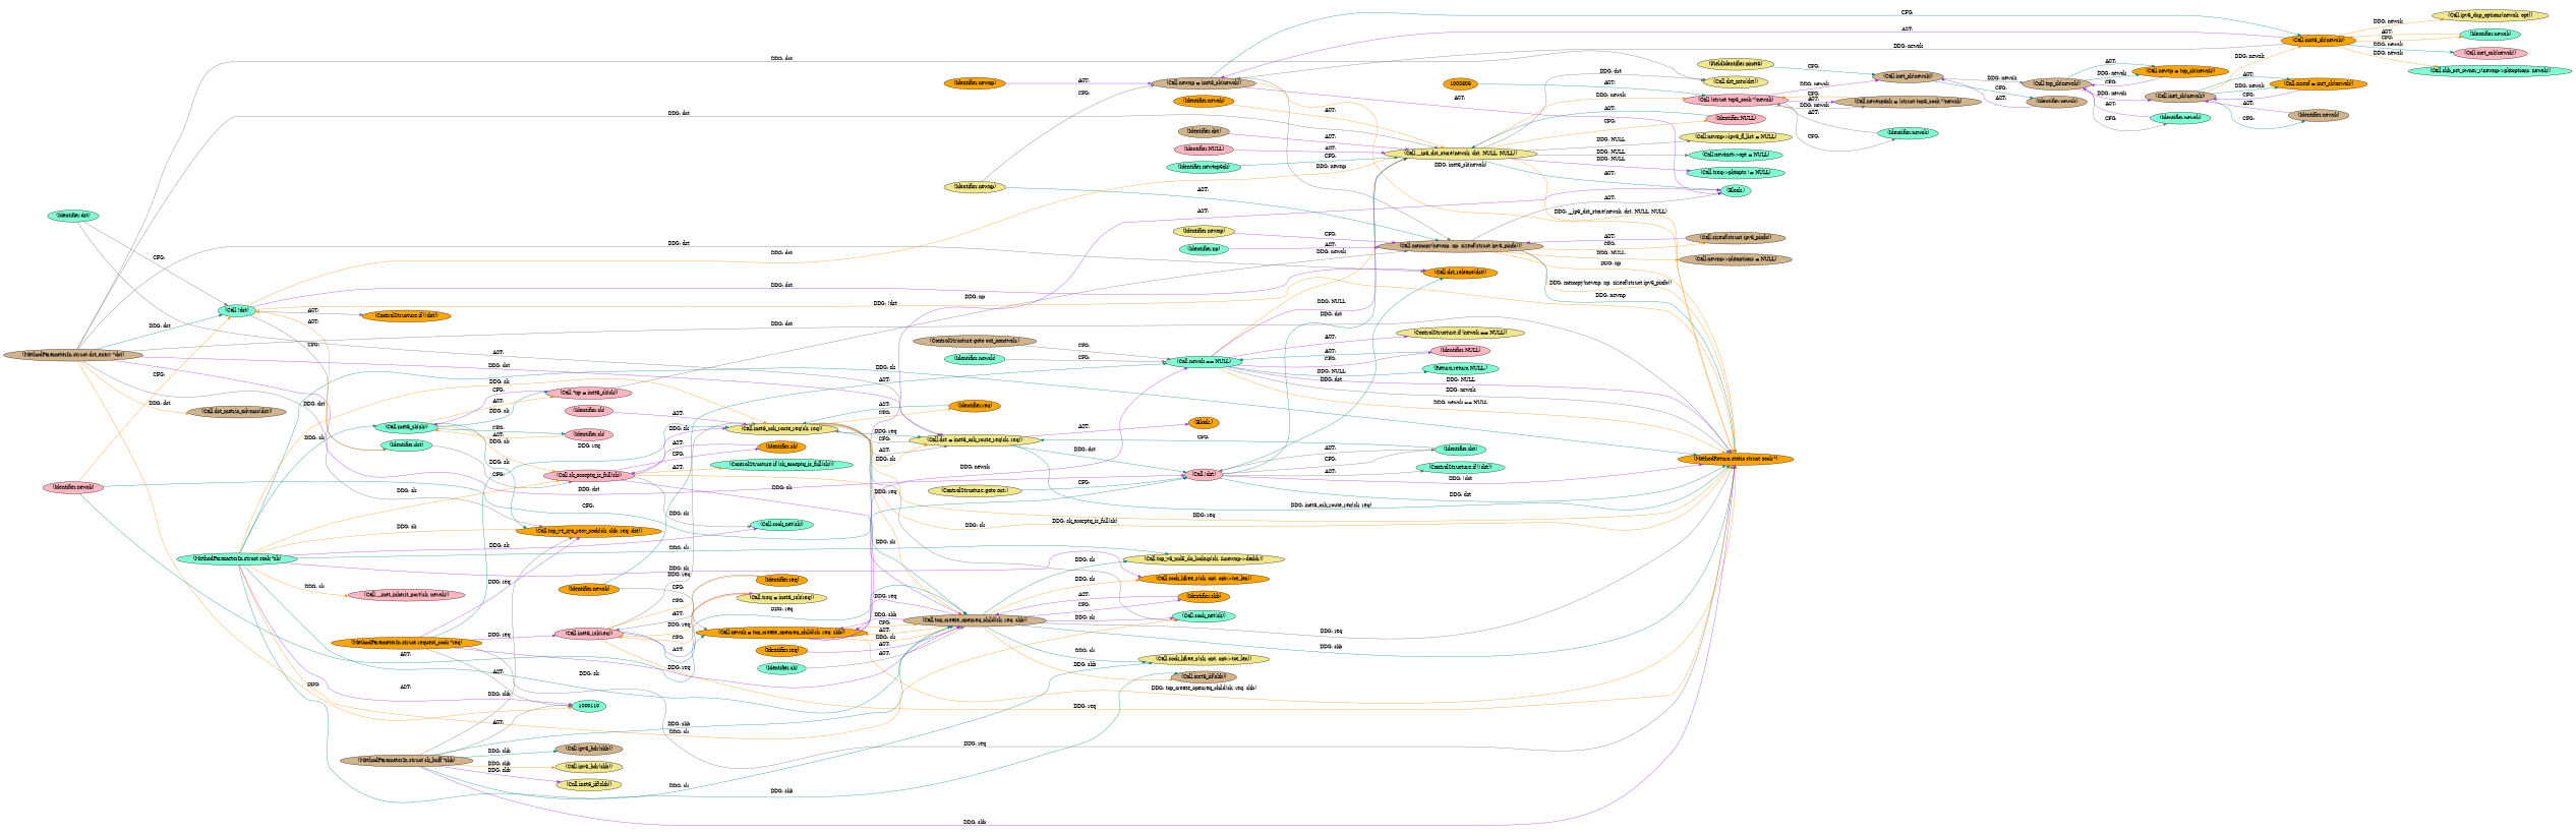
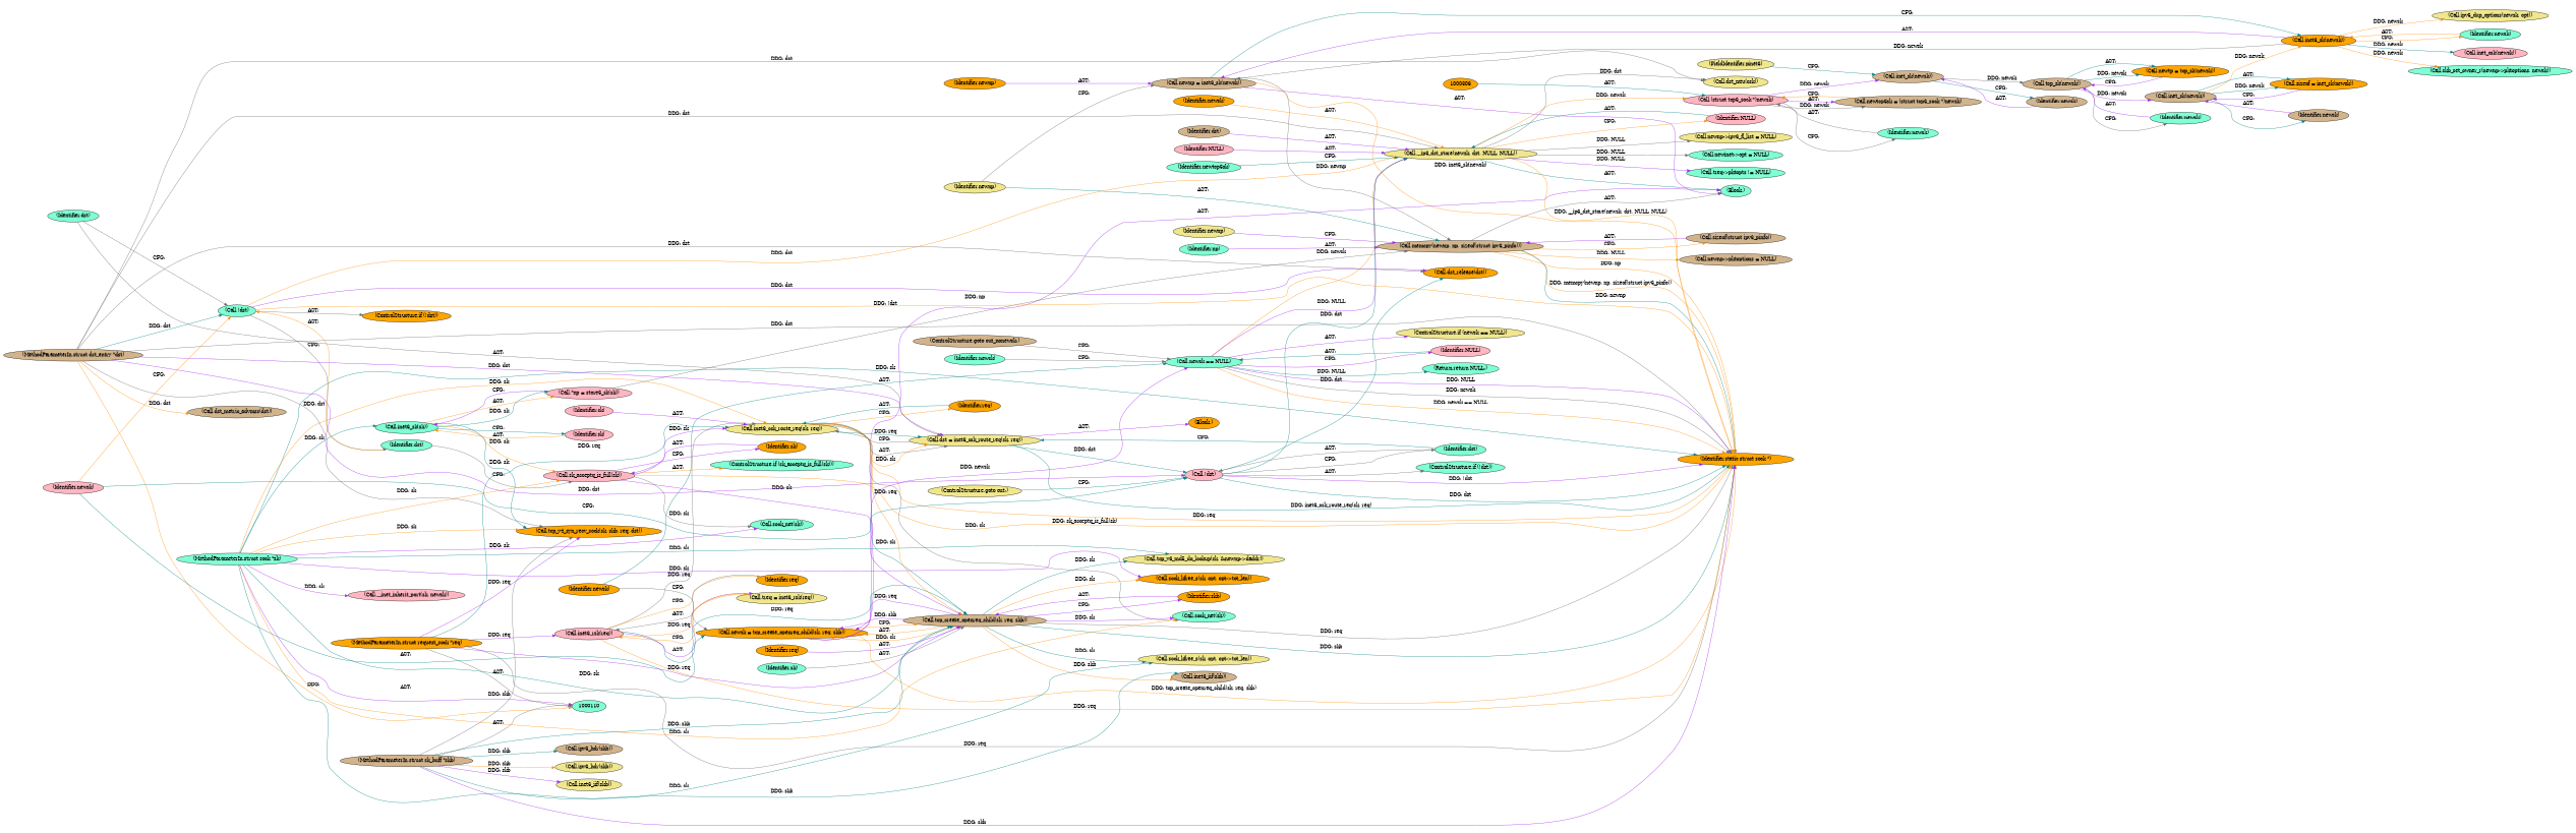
  digraph {
    rankdir=LR
    node [fillcolor=aquamarine style=filled]
    edge [color=purple]
    n1 [fillcolor=tan label="(Call,newnp = inet6_sk(newsk))"]
    n2 [fillcolor=orange label="(Call,inet6_sk(newsk))"]
    n3 [fillcolor=tan label="(Call,memcpy(newnp, np, sizeof(struct ipv6_pinfo)))"]
    n4 [label="(Block,)"]
-   n5 [fillcolor=orange label="(MethodReturn,static struct sock *)"]
+   n5 [fillcolor=orange label="(Identifier,static struct sock *)"]
    n6 [fillcolor=khaki label="(Call,ipv6_dup_options(newsk, opt))"]
    n7 [label="(Identifier,newsk)"]
    n8 [fillcolor=lightpink label="(Call,inet_csk(newsk))"]
    n9 [label="(Call,skb_set_owner_r(newnp->pktoptions, newsk))"]
    n10 [fillcolor=tan label="(Call,newnp->pktoptions = NULL)"]
    n11 [fillcolor=tan label="(Call,sizeof(struct ipv6_pinfo))"]
    n12 [fillcolor=tan label="(Call,inet_sk(newsk))"]
    n13 [fillcolor=tan label="(Identifier,newsk)"]
    n14 [fillcolor=orange label="(Call,sizeof = inet_sk(newsk))"]
    n15 [fillcolor=tan label="(Call,tcp_sk(newsk))"]
    n16 [label="(Identifier,newsk)"]
    n17 [fillcolor=orange label="(Call,newtp = tcp_sk(newsk))"]
    n18 [fillcolor=tan label="(Call,inet_sk(newsk))"]
    n19 [fillcolor=tan label="(Identifier,newsk)"]
    n20 [fillcolor=lightpink label="(Call,(struct tcp6_sock *)newsk)"]
    n21 [label="(Identifier,newsk)"]
    n22 [fillcolor=tan label="(Call,newtcp6sk = (struct tcp6_sock *)newsk)"]
    n23 [fillcolor=khaki label="(Call,__ip6_dst_store(newsk, dst, NULL, NULL))"]
    n24 [fillcolor=lightpink label="(Identifier,NULL)"]
-   n25 [fillcolor=khaki label="(Call,dst_mtu(dst))"]
+   n25 [fillcolor=khaki label="(Call,dst_mtu(csk))"]
    n26 [fillcolor=khaki label="(Call,newnp->ipv6_fl_list = NULL)"]
    n27 [label="(Call,newinet->opt = NULL)"]
    n28 [label="(Call,treq->pktopts != NULL)"]
    n29 [label="(Call,newsk == NULL)"]
    n30 [fillcolor=khaki label="(ControlStructure,if (newsk == NULL))"]
    n31 [fillcolor=lightpink label="(Identifier,NULL)"]
    n32 [label="(Return,return NULL;)"]
    n33 [fillcolor=orange label="(Call,newsk = tcp_create_openreq_child(sk, req, skb))"]
    n34 [fillcolor=tan label="(Call,tcp_create_openreq_child(sk, req, skb))"]
    n35 [fillcolor=orange label="(Identifier,skb)"]
    n36 [fillcolor=khaki label="(Call,tcp_v6_md5_do_lookup(sk, &newnp->daddr))"]
    n37 [fillcolor=orange label="(Call,sock_kfree_s(sk, opt, opt->tot_len))"]
    n38 [fillcolor=tan label="(Call,inet6_iif(skb))"]
    n39 [label="(Call,sock_net(sk))"]
    n40 [fillcolor=khaki label="(Call,sock_kfree_s(sk, opt, opt->tot_len))"]
    n41 [fillcolor=lightpink label="(Call,sk_acceptq_is_full(sk))"]
    n42 [fillcolor=khaki label="(Call,inet6_csk_route_req(sk, req))"]
    n43 [label="(Call,sock_net(sk))"]
    n44 [fillcolor=orange label="(Identifier,sk)"]
    n45 [label="(ControlStructure,if (sk_acceptq_is_full(sk)))"]
    n46 [fillcolor=khaki label="(Call,dst = inet6_csk_route_req(sk, req))"]
    n47 [fillcolor=orange label="(Identifier,req)"]
    n48 [label="(Call,inet6_sk(sk))"]
    n49 [fillcolor=orange label="(Call,tcp_v4_syn_recv_sock(sk, skb, req, dst))"]
    n50 [fillcolor=lightpink label="(Identifier,sk)"]
-   n51 [fillcolor=lightpink label="(Call,*np = inet6_sk(sk))"]
+   n51 [fillcolor=lightpink label="(Call,*np = store6_sk(sk))"]
    n52 [label="(MethodParameterIn,struct sock *sk)"]
    n53 [fillcolor=lightpink label="(Call,__inet_inherit_port(sk, newsk))"]
    1000110
    n55 [fillcolor=lightpink label="(Call,!dst)"]
    n56 [fillcolor=orange label="(Block,)"]
    n57 [fillcolor=lightpink label="(Call,inet6_rsk(req))"]
    n58 [fillcolor=orange label="(Identifier,req)"]
    n59 [fillcolor=khaki label="(Call,treq = inet6_rsk(req))"]
    n60 [fillcolor=orange label="(MethodParameterIn,struct request_sock *req)"]
    n61 [fillcolor=tan label="(MethodParameterIn,struct sk_buff *skb)"]
    n62 [fillcolor=tan label="(Call,ipv6_hdr(skb))"]
    n63 [fillcolor=khaki label="(Call,ipv6_hdr(skb))"]
    n64 [fillcolor=khaki label="(Call,inet6_iif(skb))"]
    n65 [label="(Identifier,dst)"]
    n66 [fillcolor=orange label="(Call,dst_release(dst))"]
    n67 [label="(ControlStructure,if (!dst))"]
    n68 [fillcolor=tan label="(MethodParameterIn,struct dst_entry *dst)"]
    n69 [label="(Call,!dst)"]
    n70 [fillcolor=tan label="(Call,dst_metric_advmss(dst))"]
    n71 [fillcolor=orange label="(ControlStructure,if (!dst))"]
    n72 [label="(Identifier,dst)"]
    n73 [label="(Identifier,newsk)"]
    n74 [fillcolor=khaki label="(Identifier,newnp)"]
    n75 [fillcolor=tan label="(Identifier,dst)"]
    n76 [fillcolor=lightpink label="(Identifier,NULL)"]
    n77 [fillcolor=orange label="(Identifier,newnp)"]
    n78 [fillcolor=khaki label="(ControlStructure,goto out;)"]
    n79 [label="(Identifier,dst)"]
    n80 [label="(Identifier,newtcp6sk)"]
    n81 [fillcolor=tan label="(ControlStructure,goto out_nonewsk;)"]
    n82 [fillcolor=orange label="(Identifier,req)"]
    n83 [label="(Identifier,np)"]
    n84 [fillcolor=khaki label="(Identifier,newnp)"]
    n85 [fillcolor=orange label="(Identifier,newsk)"]
    n86 [fillcolor=orange label="(Identifier,newsk)"]
    n87 [fillcolor=lightpink label="(Identifier,newsk)"]
    n88 [label="(Identifier,sk)"]
    n89 [fillcolor=khaki label="(FieldIdentifier,pinet6)"]
    n90 [fillcolor=lightpink label="(Identifier,sk)"]
    1000306 [fillcolor=orange]
    n1 -> n2 [color=teal label="CFG: "]
    n1 -> n3 [color=gray40 label="DDG: newnp"]
    n1 -> n4 [label="AST: "]
    n1 -> n5 [color=darkorange label="DDG: inet6_sk(newsk)"]
    n2 -> n1 [label="AST: "]
    n2 -> n1 [color=gray40 label="DDG: newsk"]
    n2 -> n6 [color=darkorange label="DDG: newsk"]
    n2 -> n7 [color=darkorange label="CFG: "]
    n2 -> n8 [color=teal label="DDG: newsk"]
    n2 -> n9 [color=darkorange label="DDG: newsk"]
    n3 -> n4 [color=gray40 label="AST: "]
    n3 -> n5 [color=darkorange label="DDG: np"]
    n3 -> n5 [color=darkorange label="DDG: memcpy(newnp, np, sizeof(struct ipv6_pinfo))"]
    n3 -> n5 [color=teal label="DDG: newnp"]
    n3 -> n10 [color=darkorange label="DDG: NULL"]
    n3 -> n11 [color=darkorange label="CFG: "]
    n7 -> n2 [color=darkorange label="AST: "]
    n11 -> n3 [label="AST: "]
    n12 -> n2 [color=darkorange label="DDG: newsk"]
    n12 -> n13 [color=teal label="CFG: "]
    n12 -> n14 [color=teal label="AST: "]
    n12 -> n14 [color=teal label="DDG: newsk"]
    n13 -> n12 [label="AST: "]
    n14 -> n12 [label="CFG: "]
    n15 -> n12 [label="DDG: newsk"]
    n15 -> n16 [color=gray40 label="CFG: "]
    n15 -> n17 [color=teal label="AST: "]
    n15 -> n17 [color=teal label="DDG: newsk"]
    n16 -> n15 [label="AST: "]
    n17 -> n15 [label="CFG: "]
    n18 -> n15 [color=gray40 label="DDG: newsk"]
    n18 -> n19 [color=teal label="CFG: "]
    n19 -> n18 [label="AST: "]
    n20 -> n18 [label="DDG: newsk"]
    n20 -> n21 [color=gray40 label="CFG: "]
    n20 -> n22 [label="AST: "]
    n20 -> n22 [color=gray40 label="DDG: newsk"]
    n21 -> n20 [color=gray40 label="AST: "]
    n22 -> n20 [color=darkorange label="CFG: "]
    n23 -> n4 [color=teal label="AST: "]
    n23 -> n5 [color=darkorange label="DDG: __ip6_dst_store(newsk, dst, NULL, NULL)"]
    n23 -> n20 [color=darkorange label="DDG: newsk"]
    n23 -> n24 [color=darkorange label="CFG: "]
    n23 -> n25 [color=gray40 label="DDG: dst"]
    n23 -> n26 [color=gray40 label="DDG: NULL"]
    n23 -> n27 [color=gray40 label="DDG: NULL"]
    n23 -> n28 [label="DDG: NULL"]
    n24 -> n23 [color=teal label="AST: "]
    n29 -> n5 [label="DDG: NULL"]
    n29 -> n5 [color=gray40 label="DDG: newsk"]
    n29 -> n5 [color=darkorange label="DDG: newsk == NULL"]
    n29 -> n23 [color=darkorange label="DDG: newsk"]
    n29 -> n23 [label="DDG: NULL"]
    n29 -> n30 [label="AST: "]
    n29 -> n31 [label="CFG: "]
    n29 -> n32 [color=teal label="DDG: NULL"]
    n31 -> n29 [color=teal label="AST: "]
    n33 -> n4 [label="AST: "]
    n33 -> n5 [color=darkorange label="DDG: tcp_create_openreq_child(sk, req, skb)"]
    n33 -> n29 [label="DDG: newsk"]
    n33 -> n34 [color=darkorange label="CFG: "]
    n34 -> n5 [color=gray40 label="DDG: req"]
    n34 -> n5 [color=teal label="DDG: skb"]
    n34 -> n33 [color=darkorange label="AST: "]
    n34 -> n33 [color=darkorange label="DDG: sk"]
    n34 -> n33 [label="DDG: req"]
    n34 -> n33 [label="DDG: skb"]
    n34 -> n35 [label="CFG: "]
    n34 -> n36 [color=teal label="DDG: sk"]
    n34 -> n37 [color=darkorange label="DDG: sk"]
    n34 -> n38 [color=darkorange label="DDG: skb"]
    n34 -> n39 [label="DDG: sk"]
    n34 -> n40 [color=teal label="DDG: sk"]
    n35 -> n34 [label="AST: "]
    n41 -> n5 [color=darkorange label="DDG: sk_acceptq_is_full(sk)"]
    n41 -> n34 [label="DDG: sk"]
    n41 -> n42 [label="DDG: sk"]
    n41 -> n43 [color=gray40 label="DDG: sk"]
    n41 -> n44 [label="CFG: "]
    n41 -> n45 [color=darkorange label="AST: "]
    n42 -> n5 [color=darkorange label="DDG: req"]
    n42 -> n34 [color=teal label="DDG: sk"]
    n42 -> n34 [color=darkorange label="DDG: req"]
    n42 -> n39 [color=gray40 label="DDG: sk"]
    n42 -> n46 [color=gray40 label="AST: "]
    n42 -> n46 [color=darkorange label="DDG: sk"]
    n42 -> n46 [color=teal label="DDG: req"]
    n42 -> n47 [color=darkorange label="CFG: "]
    n44 -> n41 [label="AST: "]
    n46 -> n5 [color=teal label="DDG: inet6_csk_route_req(sk, req)"]
    n46 -> n42 [color=gray40 label="CFG: "]
    n46 -> n55 [color=teal label="DDG: dst"]
    n46 -> n56 [label="AST: "]
    n47 -> n42 [color=teal label="AST: "]
    n48 -> n41 [color=darkorange label="DDG: sk"]
    n48 -> n49 [color=teal label="DDG: sk"]
    n48 -> n50 [color=teal label="CFG: "]
    n48 -> n51 [color=darkorange label="AST: "]
    n48 -> n51 [color=teal label="DDG: sk"]
    n50 -> n48 [color=darkorange label="AST: "]
    n51 -> n3 [color=gray40 label="DDG: np"]
    n51 -> n48 [label="CFG: "]
    n52 -> n5 [color=teal label="DDG: sk"]
    n52 -> n34 [color=teal label="DDG: sk"]
    n52 -> n36 [color=teal label="DDG: sk"]
    n52 -> n37 [label="DDG: sk"]
    n52 -> n39 [color=darkorange label="DDG: sk"]
    n52 -> n40 [color=teal label="DDG: sk"]
    n52 -> n41 [color=darkorange label="DDG: sk"]
    n52 -> n42 [color=darkorange label="DDG: sk"]
    n52 -> n43 [label="DDG: sk"]
    n52 -> n48 [color=teal label="DDG: sk"]
    n52 -> n49 [color=darkorange label="DDG: sk"]
-   n52 -> n53 [color=darkorange label="DDG: sk"]
+   n52 -> n53 [label="DDG: sk"]
    n52 -> 1000110 [label="AST: "]
    n55 -> n5 [color=teal label="DDG: dst"]
    n55 -> n5 [label="DDG: !dst"]
    n55 -> n23 [color=teal label="DDG: dst"]
    n55 -> n65 [color=gray40 label="CFG: "]
    n55 -> n66 [color=teal label="DDG: dst"]
    n55 -> n67 [color=gray40 label="AST: "]
    n57 -> n5 [color=darkorange label="DDG: req"]
    n57 -> n34 [color=teal label="DDG: req"]
    n57 -> n42 [color=gray40 label="DDG: req"]
    n57 -> n58 [color=darkorange label="CFG: "]
    n57 -> n59 [label="AST: "]
    n57 -> n59 [color=darkorange label="DDG: req"]
    n58 -> n57 [color=gray40 label="AST: "]
    n59 -> n57 [color=darkorange label="CFG: "]
    n60 -> n5 [color=gray40 label="DDG: req"]
    n60 -> n34 [label="DDG: req"]
    n60 -> n42 [color=teal label="DDG: req"]
    n60 -> n49 [label="DDG: req"]
    n60 -> 1000110 [color=gray40 label="AST: "]
    n60 -> n57 [label="DDG: req"]
    n61 -> n5 [label="DDG: skb"]
    n61 -> n34 [color=teal label="DDG: skb"]
    n61 -> n38 [color=teal label="DDG: skb"]
    n61 -> n49 [color=gray40 label="DDG: skb"]
    n61 -> 1000110 [color=gray40 label="AST: "]
    n61 -> n62 [color=teal label="DDG: skb"]
    n61 -> n63 [color=darkorange label="DDG: skb"]
    n61 -> n64 [label="DDG: skb"]
    n65 -> n46 [color=teal label="CFG: "]
    n65 -> n55 [color=gray40 label="AST: "]
    n68 -> n5 [color=gray40 label="DDG: dst"]
    n68 -> n23 [color=gray40 label="DDG: dst"]
    n68 -> n25 [color=gray40 label="DDG: dst"]
    n68 -> n46 [label="DDG: dst"]
    n68 -> n49 [color=gray40 label="DDG: dst"]
    n68 -> 1000110 [color=darkorange label="DDG: "]
    n68 -> n55 [label="DDG: dst"]
    n68 -> n66 [color=gray40 label="DDG: dst"]
    n68 -> n69 [color=teal label="DDG: dst"]
    n68 -> n70 [color=darkorange label="DDG: dst"]
    n69 -> n5 [color=darkorange label="DDG: !dst"]
    n69 -> n23 [color=darkorange label="DDG: dst"]
    n69 -> n66 [label="DDG: dst"]
    n69 -> n71 [color=gray40 label="AST: "]
    n69 -> n72 [color=gray40 label="CFG: "]
    n72 -> n41 [color=gray40 label="CFG: "]
    n72 -> n69 [color=darkorange label="AST: "]
    n73 -> n29 [color=gray40 label="CFG: "]
    n74 -> n1 [color=gray40 label="CFG: "]
    n74 -> n3 [color=teal label="AST: "]
    n75 -> n23 [label="AST: "]
    n76 -> n23 [label="AST: "]
    n77 -> n1 [label="AST: "]
    n78 -> n55 [color=teal label="CFG: "]
    n79 -> n46 [color=gray40 label="AST: "]
    n79 -> n69 [color=gray40 label="CFG: "]
    n80 -> n23 [color=teal label="CFG: "]
    n81 -> n29 [color=gray40 label="CFG: "]
    n82 -> n34 [label="AST: "]
    n83 -> n3 [label="AST: "]
    n84 -> n3 [label="CFG: "]
    n85 -> n23 [color=darkorange label="AST: "]
    n86 -> n29 [color=teal label="AST: "]
    n86 -> n33 [color=gray40 label="CFG: "]
    n87 -> n33 [color=teal label="AST: "]
    n87 -> n55 [color=teal label="CFG: "]
    n87 -> n69 [color=darkorange label="CFG: "]
    n88 -> n34 [color=gray40 label="AST: "]
    n89 -> n18 [color=teal label="CFG: "]
    n90 -> n42 [label="AST: "]
    1000306 -> n20 [color=teal label="AST: "]
  }
